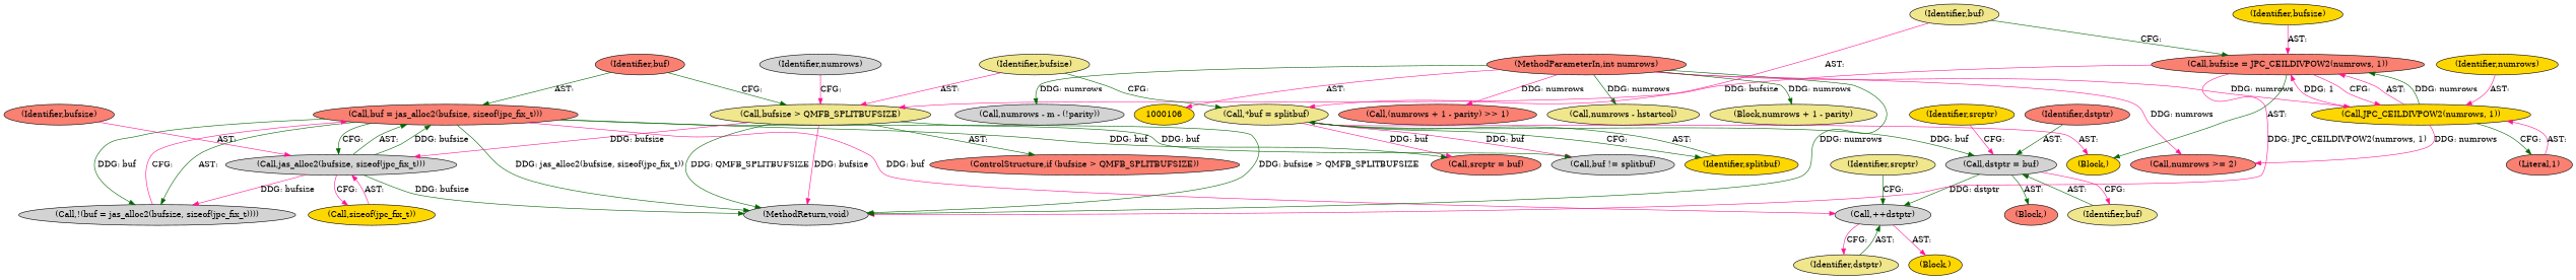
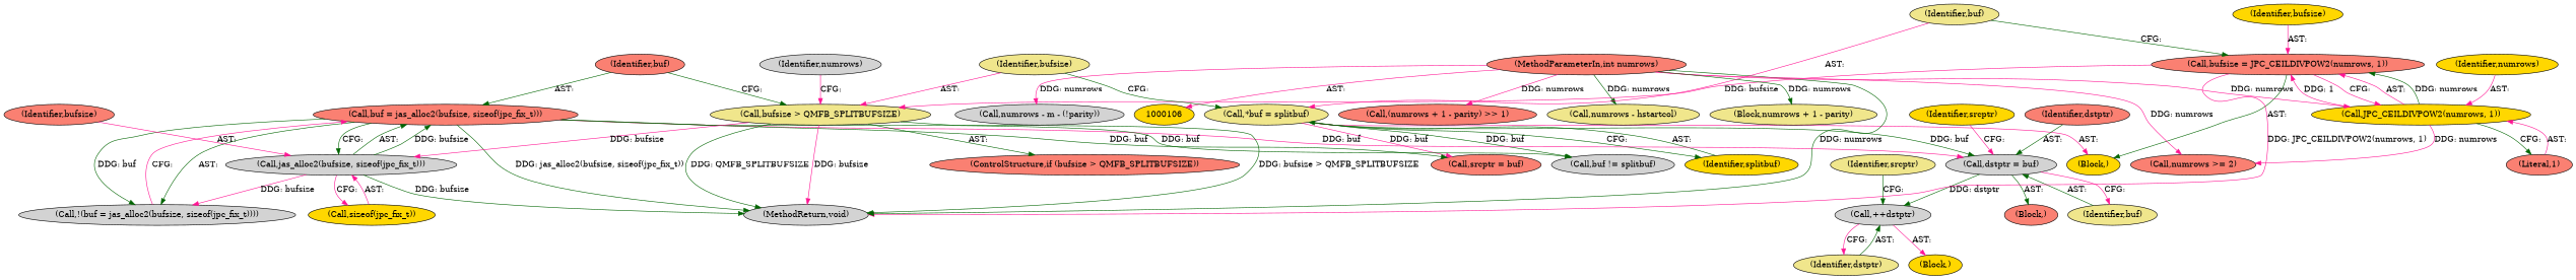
  digraph {
    node [fillcolor=salmon style=filled]
    edge [color=deeppink]
    n1 [fillcolor=lightgrey label="(Call,dstptr = buf)"]
    n2 [fillcolor=lightgrey label="(Call,++dstptr)"]
    n3 [fillcolor=khaki label="(Identifier,buf)"]
    n4 [label="(Block,)"]
    n5 [fillcolor=khaki label="(Identifier,dstptr)"]
    n6 [fillcolor=gold label="(Block,)"]
    n7 [fillcolor=khaki label="(Call,*buf = splitbuf)"]
    n8 [label="(Call,srcptr = buf)"]
    n9 [fillcolor=lightgrey label="(Call,buf != splitbuf)"]
    n10 [fillcolor=gold label="(Block,)"]
    n11 [fillcolor=gold label="(Identifier,splitbuf)"]
    n12 [label="(Call,buf = jas_alloc2(bufsize, sizeof(jpc_fix_t)))"]
    n13 [fillcolor=lightgrey label="(Call,jas_alloc2(bufsize, sizeof(jpc_fix_t)))"]
    n14 [fillcolor=lightgrey label="(MethodReturn,void)"]
    n15 [fillcolor=lightgrey label="(Call,!(buf = jas_alloc2(bufsize, sizeof(jpc_fix_t))))"]
    n16 [fillcolor=gold label="(Call,sizeof(jpc_fix_t))"]
    n17 [fillcolor=khaki label="(Call,bufsize > QMFB_SPLITBUFSIZE)"]
    n18 [label="(ControlStructure,if (bufsize > QMFB_SPLITBUFSIZE))"]
    n19 [label="(Call,bufsize = JPC_CEILDIVPOW2(numrows, 1))"]
    n20 [fillcolor=gold label="(Call,JPC_CEILDIVPOW2(numrows, 1))"]
    n21 [label="(Call,numrows >= 2)"]
    n22 [label="(Literal,1)"]
    n23 [label="(MethodParameterIn,int numrows)"]
    n24 [label="(Call,(numrows + 1 - parity) >> 1)"]
    n25 [fillcolor=khaki label="(Call,numrows - hstartcol)"]
    n26 [fillcolor=khaki label="(Block,numrows + 1 - parity)"]
    n27 [fillcolor=lightgrey label="(Call,numrows - m - (!parity))"]
    1000106 [fillcolor=gold]
    n29 [label="(Identifier,dstptr)"]
    n30 [label="(Identifier,bufsize)"]
    n31 [fillcolor=gold label="(Identifier,numrows)"]
    n32 [fillcolor=khaki label="(Identifier,bufsize)"]
    n33 [fillcolor=gold label="(Identifier,srcptr)"]
    n34 [label="(Identifier,buf)"]
    n35 [fillcolor=khaki label="(Identifier,srcptr)"]
    n36 [fillcolor=khaki label="(Identifier,buf)"]
    n37 [fillcolor=gold label="(Identifier,bufsize)"]
    n38 [fillcolor=lightgrey label="(Identifier,numrows)"]
    n1 -> n2 [color=darkgreen label="DDG: dstptr"]
    n1 -> n3 [label="CFG: "]
    n1 -> n4 [color=darkgreen label="AST: "]
    n2 -> n5 [label="CFG: "]
    n2 -> n6 [label="AST: "]
    n3 -> n1 [color=darkgreen label="AST: "]
    n5 -> n2 [color=darkgreen label="AST: "]
    n7 -> n1 [color=darkgreen label="DDG: buf"]
    n7 -> n8 [label="DDG: buf"]
-   n7 -> n9 [label="DDG: buf"]
+   n7 -> n9 [color=darkgreen label="DDG: buf"]
    n7 -> n10 [label="AST: "]
    n7 -> n11 [color=darkgreen label="CFG: "]
    n11 -> n7 [color=darkgreen label="AST: "]
-   n12 -> n2 [label="DDG: buf"]
+   n12 -> n1 [label="DDG: buf"]
    n12 -> n8 [color=darkgreen label="DDG: buf"]
    n12 -> n9 [color=darkgreen label="DDG: buf"]
    n12 -> n13 [color=darkgreen label="CFG: "]
    n12 -> n14 [color=darkgreen label="DDG: jas_alloc2(bufsize, sizeof(jpc_fix_t))"]
    n12 -> n15 [color=darkgreen label="AST: "]
    n12 -> n15 [color=darkgreen label="DDG: buf"]
    n13 -> n12 [color=darkgreen label="AST: "]
    n13 -> n12 [color=darkgreen label="DDG: bufsize"]
    n13 -> n14 [color=darkgreen label="DDG: bufsize"]
    n13 -> n15 [label="DDG: bufsize"]
    n13 -> n16 [label="CFG: "]
    n15 -> n12 [label="CFG: "]
    n16 -> n13 [label="AST: "]
    n17 -> n13 [label="DDG: bufsize"]
    n17 -> n14 [label="DDG: bufsize"]
    n17 -> n14 [color=darkgreen label="DDG: bufsize > QMFB_SPLITBUFSIZE"]
    n17 -> n14 [color=darkgreen label="DDG: QMFB_SPLITBUFSIZE"]
    n17 -> n18 [color=darkgreen label="AST: "]
    n19 -> n10 [color=darkgreen label="AST: "]
    n19 -> n14 [label="DDG: JPC_CEILDIVPOW2(numrows, 1)"]
    n19 -> n17 [label="DDG: bufsize"]
    n19 -> n20 [label="CFG: "]
    n20 -> n19 [label="AST: "]
    n20 -> n19 [color=darkgreen label="DDG: numrows"]
    n20 -> n19 [label="DDG: 1"]
    n20 -> n21 [label="DDG: numrows"]
    n20 -> n22 [color=darkgreen label="CFG: "]
    n22 -> n20 [label="AST: "]
    n23 -> n14 [color=darkgreen label="DDG: numrows"]
    n23 -> n20 [label="DDG: numrows"]
    n23 -> n21 [label="DDG: numrows"]
    n23 -> n24 [label="DDG: numrows"]
    n23 -> n25 [color=darkgreen label="DDG: numrows"]
    n23 -> n26 [color=darkgreen label="DDG: numrows"]
-   n23 -> n27 [color=darkgreen label="DDG: numrows"]
+   n23 -> n27 [label="DDG: numrows"]
    n23 -> 1000106 [label="AST: "]
    n29 -> n1 [color=darkgreen label="AST: "]
    n30 -> n13 [label="AST: "]
    n31 -> n20 [label="AST: "]
    n32 -> n7 [color=darkgreen label="CFG: "]
    n32 -> n17 [label="AST: "]
    n33 -> n1 [label="CFG: "]
    n34 -> n12 [color=darkgreen label="AST: "]
    n34 -> n17 [color=darkgreen label="CFG: "]
    n35 -> n2 [color=darkgreen label="CFG: "]
    n36 -> n7 [label="AST: "]
    n36 -> n19 [color=darkgreen label="CFG: "]
    n37 -> n19 [label="AST: "]
    n38 -> n17 [label="CFG: "]
  }
